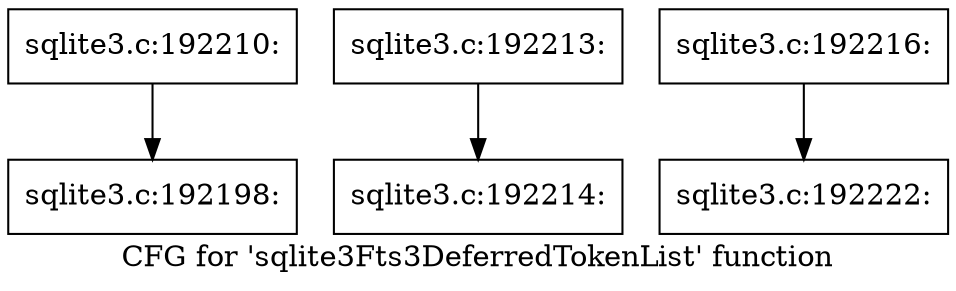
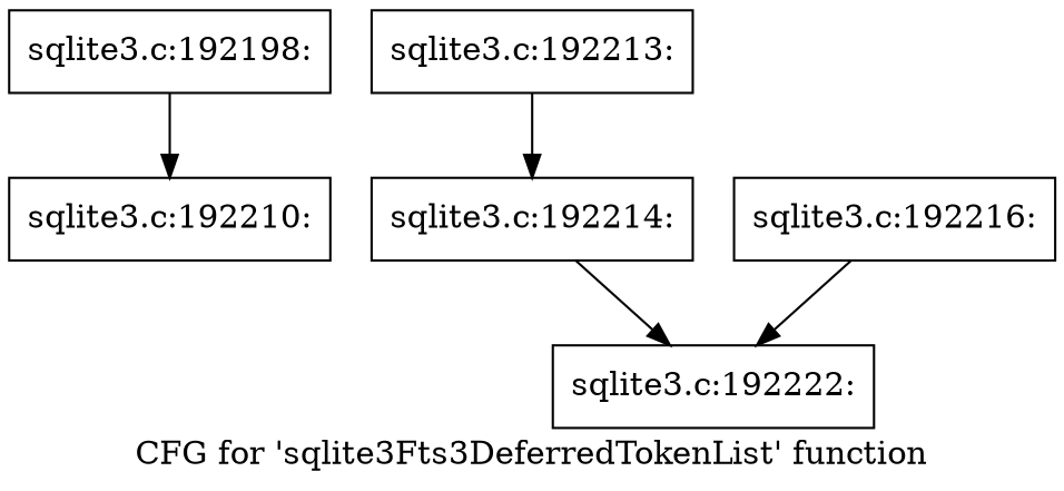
  digraph {
    label="CFG for 'sqlite3Fts3DeferredTokenList' function"
    node [shape=record]
    n1 [label="{sqlite3.c:192198:}"]
    n2 [label="{sqlite3.c:192210:}"]
    n3 [label="{sqlite3.c:192213:}"]
    n4 [label="{sqlite3.c:192214:}"]
    n5 [label="{sqlite3.c:192222:}"]
    n6 [label="{sqlite3.c:192216:}"]
-   n2 -> n1
+   n1 -> n2
    n3 -> n4
+   n4 -> n5
    n6 -> n5
  }
